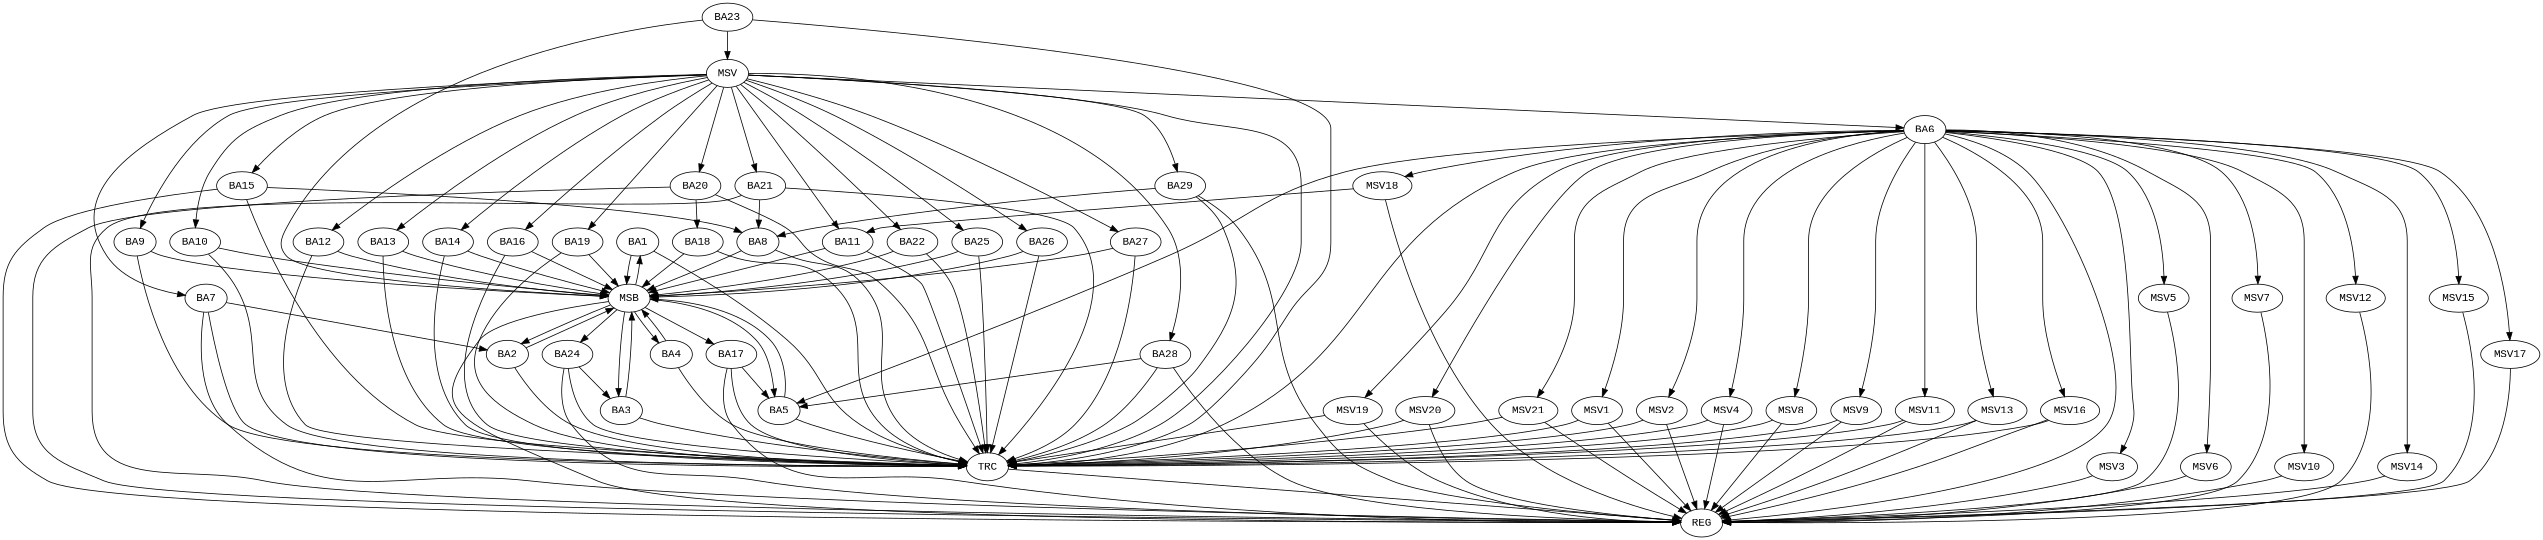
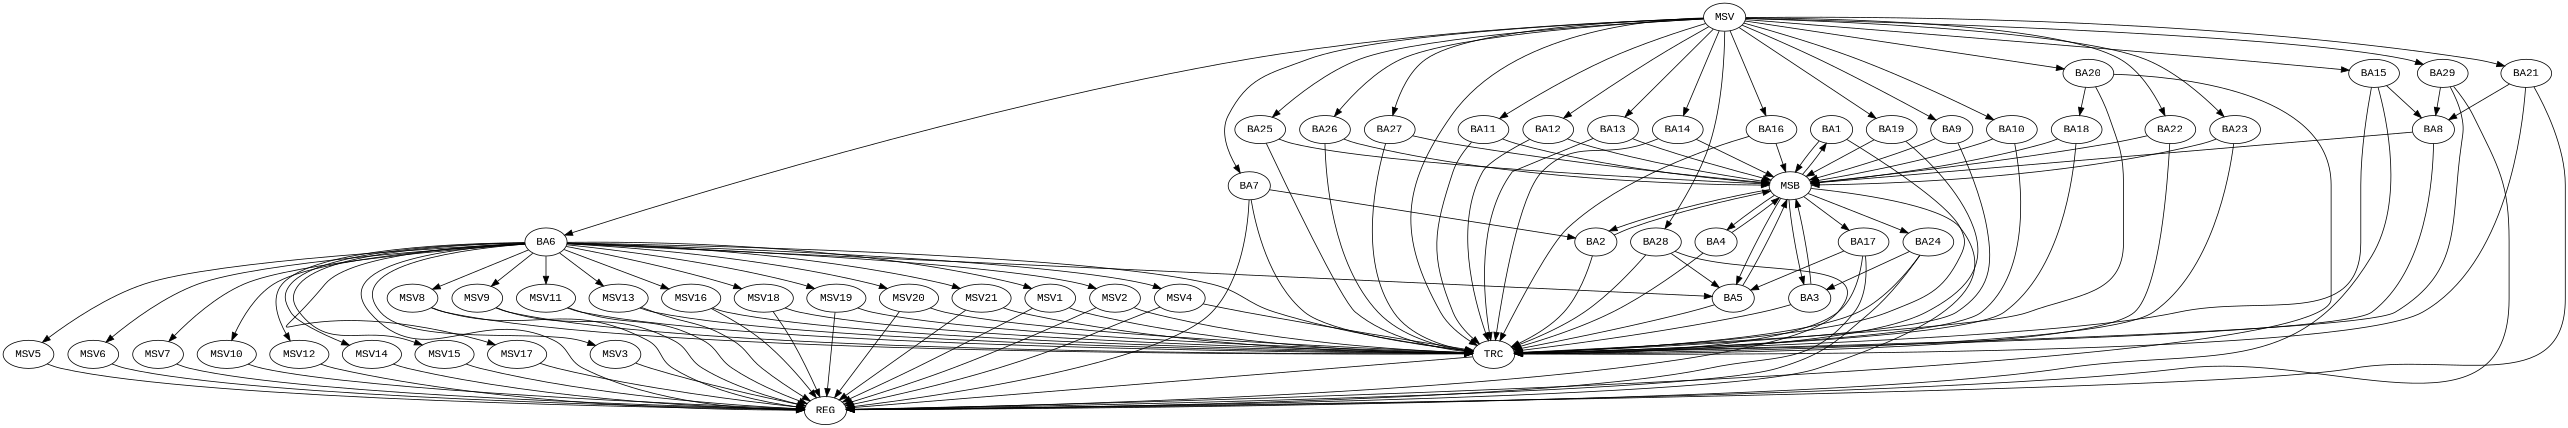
  strict digraph {
    fontname="Liberation Mono"
    node [fontname="Liberation Mono"]
    edge [fontname="Liberation Mono"]
    n1 [label=BA1]
    n2 [label=MSB]
    n3 [label=TRC]
    n4 [label=BA2]
    n5 [label=BA3]
    n6 [label=BA4]
    n7 [label=BA5]
    n8 [label=REG]
    n9 [label=BA17]
    n10 [label=BA24]
    n11 [label=BA6]
    n12 [label=MSV1]
    n13 [label=MSV2]
    n14 [label=MSV3]
    n15 [label=MSV4]
    n16 [label=MSV5]
    n17 [label=MSV6]
    n18 [label=MSV7]
    n19 [label=MSV8]
    n20 [label=MSV9]
    n21 [label=MSV10]
    n22 [label=MSV11]
    n23 [label=MSV12]
    n24 [label=MSV13]
    n25 [label=MSV14]
    n26 [label=MSV15]
    n27 [label=MSV16]
    n28 [label=MSV17]
    n29 [label=MSV18]
    n30 [label=MSV19]
    n31 [label=MSV20]
    n32 [label=MSV21]
    n33 [label=BA7]
    n34 [label=BA8]
    n35 [label=BA9]
    n36 [label=BA10]
    n37 [label=BA11]
    n38 [label=BA12]
    n39 [label=BA13]
    n40 [label=BA14]
    n41 [label=BA15]
    n42 [label=BA16]
    n43 [label=BA18]
    n44 [label=BA19]
    n45 [label=BA20]
    n46 [label=BA21]
    n47 [label=BA22]
    n48 [label=BA23]
    n49 [label=BA25]
    n50 [label=BA26]
    n51 [label=BA27]
    n52 [label=BA28]
    n53 [label=BA29]
    n54 [label=MSV]
    n1 -> n2
    n1 -> n3
    n2 -> n1
    n2 -> n4
    n2 -> n5
    n2 -> n6
    n2 -> n7
    n2 -> n8
    n2 -> n9
    n2 -> n10
    n3 -> n8
    n4 -> n2
    n4 -> n3
    n5 -> n2
    n5 -> n3
    n6 -> n2
    n6 -> n3
    n7 -> n2
    n7 -> n3
    n9 -> n3
    n9 -> n7
    n9 -> n8
    n10 -> n3
    n10 -> n5
    n10 -> n8
    n11 -> n3
    n11 -> n7
    n11 -> n8
    n11 -> n12
    n11 -> n13
    n11 -> n14
    n11 -> n15
    n11 -> n16
    n11 -> n17
    n11 -> n18
    n11 -> n19
    n11 -> n20
    n11 -> n21
    n11 -> n22
    n11 -> n23
    n11 -> n24
    n11 -> n25
    n11 -> n26
    n11 -> n27
    n11 -> n28
    n11 -> n29
    n11 -> n30
    n11 -> n31
    n11 -> n32
    n12 -> n3
    n12 -> n8
    n13 -> n3
    n13 -> n8
    n14 -> n8
    n15 -> n3
    n15 -> n8
    n16 -> n8
    n17 -> n8
    n18 -> n8
    n19 -> n3
    n19 -> n8
    n20 -> n3
    n20 -> n8
    n21 -> n8
    n22 -> n3
    n22 -> n8
    n23 -> n8
    n24 -> n3
    n24 -> n8
    n25 -> n8
    n26 -> n8
    n27 -> n3
    n27 -> n8
    n28 -> n8
-   n29 -> n37
+   n29 -> n3
    n29 -> n8
    n30 -> n3
    n30 -> n8
    n31 -> n3
    n31 -> n8
    n32 -> n3
    n32 -> n8
    n33 -> n3
    n33 -> n4
    n33 -> n8
    n34 -> n2
    n34 -> n3
    n35 -> n2
    n35 -> n3
    n36 -> n2
    n36 -> n3
    n37 -> n2
    n37 -> n3
    n38 -> n2
    n38 -> n3
    n39 -> n2
    n39 -> n3
    n40 -> n2
    n40 -> n3
    n41 -> n3
    n41 -> n8
    n41 -> n34
    n42 -> n2
    n42 -> n3
    n43 -> n2
    n43 -> n3
    n44 -> n2
    n44 -> n3
    n45 -> n3
    n45 -> n8
    n45 -> n43
    n46 -> n3
    n46 -> n8
    n46 -> n34
    n47 -> n2
    n47 -> n3
    n48 -> n2
    n48 -> n3
    n49 -> n2
    n49 -> n3
    n50 -> n2
    n50 -> n3
    n51 -> n2
    n51 -> n3
    n52 -> n3
    n52 -> n7
    n52 -> n8
    n53 -> n3
    n53 -> n8
    n53 -> n34
    n54 -> n3
    n54 -> n11
    n54 -> n33
    n54 -> n35
    n54 -> n36
    n54 -> n37
    n54 -> n38
    n54 -> n39
    n54 -> n40
    n54 -> n41
    n54 -> n42
    n54 -> n44
    n54 -> n45
    n54 -> n46
    n54 -> n47
-   n48 -> n54
+   n54 -> n48
    n54 -> n49
    n54 -> n50
    n54 -> n51
    n54 -> n52
    n54 -> n53
  }
